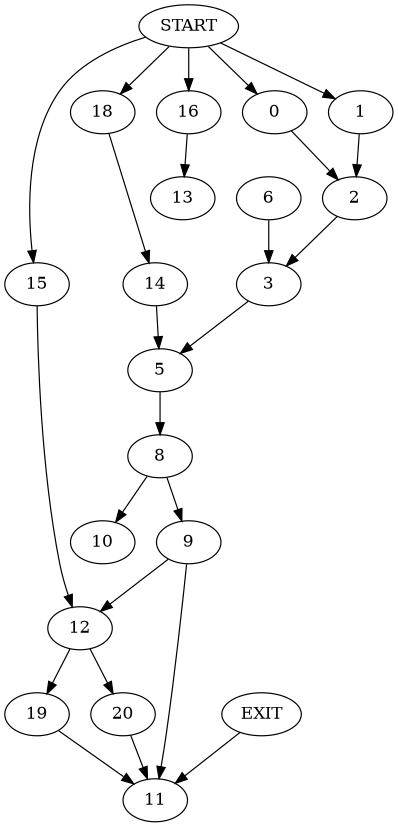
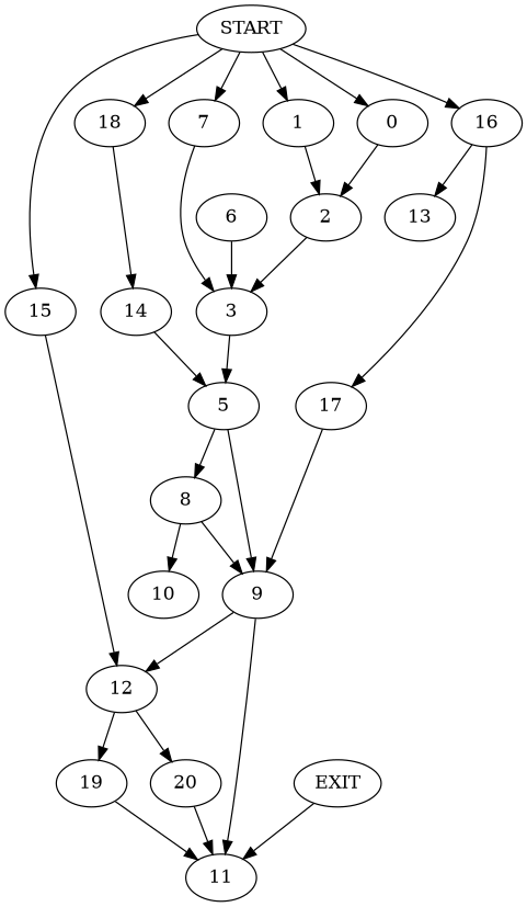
  digraph {
    n1 [label=START]
    1
    n3 [label=0]
+   7
    15
    16
    18
    2
    6
    3
    12
    13
+   17
    14
    n15 [label=EXIT]
    11
    5
    8
    9
    10
    19
    20
    n1 -> 1
    n1 -> n3
+   n1 -> 7
    n1 -> 15
    n1 -> 16
    n1 -> 18
    1 -> 2
    n3 -> 2
+   7 -> 3
    15 -> 12
    16 -> 13
+   16 -> 17
    18 -> 14
    2 -> 3
    6 -> 3
    3 -> 5
    12 -> 19
    12 -> 20
+   17 -> 9
    14 -> 5
    n15 -> 11
    5 -> 8
+   5 -> 9
    8 -> 9
    8 -> 10
    9 -> 12
    9 -> 11
    19 -> 11
    20 -> 11
  }
